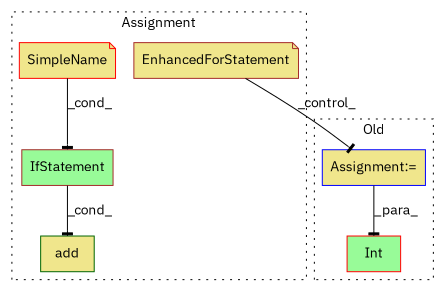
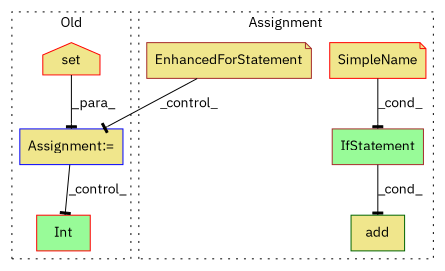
  digraph {
    fontname="IBM Plex Sans"
    node [a=32 color=red fillcolor=khaki fontname="IBM Plex Sans" l="4,1" shape=box style=filled]
    edge [arrowhead=tee fontname="IBM Plex Sans"]
    n1 [fillcolor=palegreen label=Int s="1564,1588"]
    n2 [a=7 color=blue l=1 label="Assignment:=" s=1379]
+   n3 [l="15,-5" label=set s="1385,1522" shape=house]
    n4 [color=darkgreen label=add s="1187,1192"]
    n5 [a=70 color=brown l="57,2" label=EnhancedForStatement s="1000,1082" shape=note]
    n6 [a=25 color=brown fillcolor=palegreen l="4,2" label=IfStatement s="1145,1160"]
    n7 [a=42 label=SimpleName shape=note l=""]
    subgraph cluster_1 {
      label=Old
      style=dotted
      n1
      n2
+     n3
    }
    subgraph cluster_2 {
      label=Assignment
      style=dotted
      n4
      n5
      n6
      n7
    }
-   n2 -> n1 [label=_para_]
+   n2 -> n1 [label=_control_]
+   n3 -> n2 [label=_para_]
    n5 -> n2 [label=_control_]
    n6 -> n4 [label=_cond_]
    n7 -> n6 [label=_cond_]
  }
